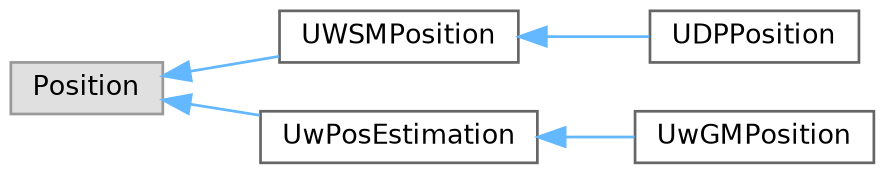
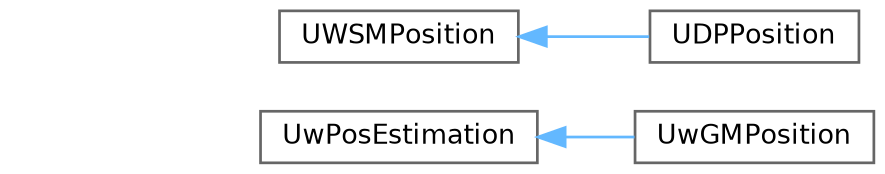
  digraph {
    rankdir=LR
    node [color=grey40 fillcolor=white fontname=Helvetica fontsize=10 shape=box style=filled]
    edge [color=steelblue1 dir=back fontname=Helvetica fontsize=10 labelfontname=Helvetica labelfontsize=10 style=solid]
-   n1 [color=grey60 fillcolor="#E0E0E0" height=0.2 label=Position width=0.4]
    n2 [height=0.2 label=UWSMPosition width=0.4]
    n3 [height=0.2 label=UwPosEstimation width=0.4]
    n4 [height=0.2 label=UDPPosition width=0.4]
    n5 [height=0.2 label=UwGMPosition width=0.4]
-   n1 -> n2
-   n1 -> n3
    n2 -> n4
    n3 -> n5
  }
